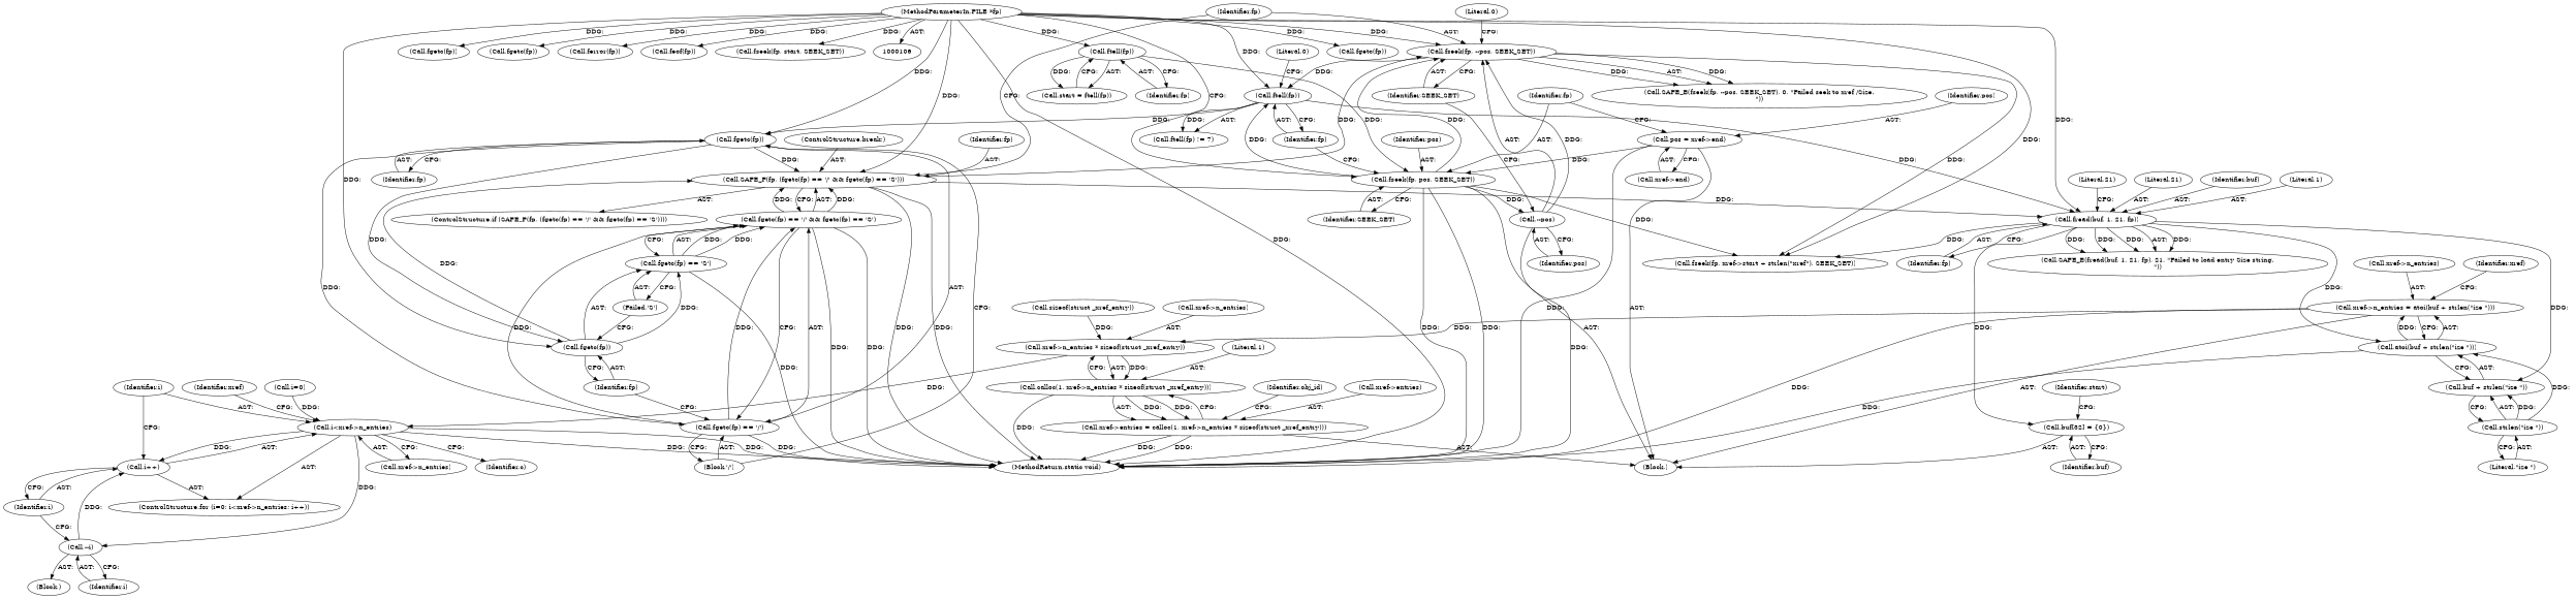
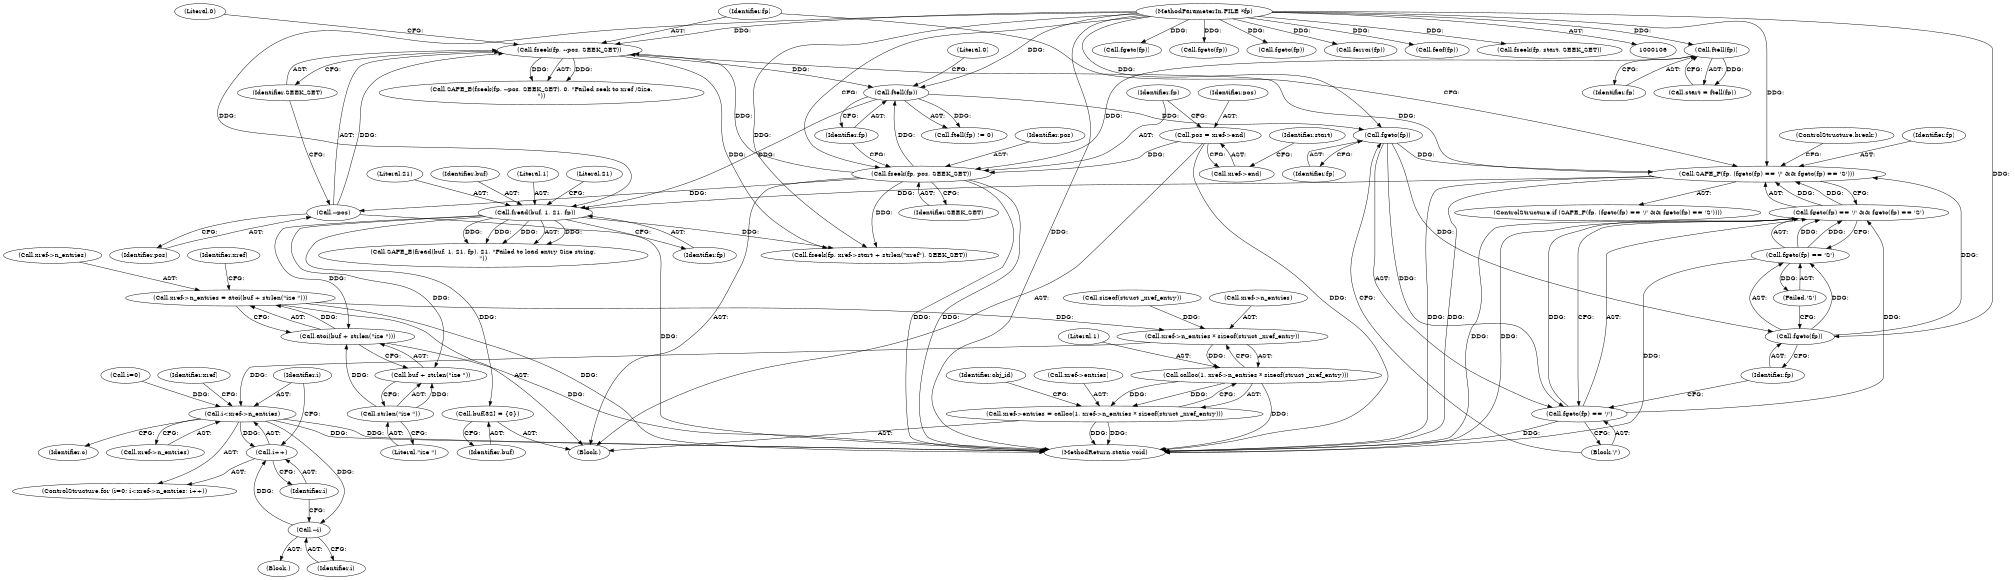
  digraph {
    n1 [label="(Call,xref->n_entries * sizeof(struct _xref_entry))"]
    n2 [label="(Call,calloc(1, xref->n_entries * sizeof(struct _xref_entry)))"]
    n3 [label="(Call,i<xref->n_entries)"]
    n4 [label="(MethodReturn,static void)"]
    n5 [label="(Call,xref->entries = calloc(1, xref->n_entries * sizeof(struct _xref_entry)))"]
    n6 [label="(Call,i++)"]
    n7 [label="(Call,--i)"]
    n8 [label="(ControlStructure,for (i=0; i<xref->n_entries; i++))"]
    n9 [label="(Call,xref->n_entries)"]
    n10 [label="(Identifier,c)"]
    n11 [label="(Call,sizeof(struct _xref_entry))"]
    n12 [label="(Call,xref->n_entries = atoi(buf + strlen(\"ize \")))"]
    n13 [label="(Call,atoi(buf + strlen(\"ize \")))"]
    n14 [label="(Block,)"]
    n15 [label="(Call,buf + strlen(\"ize \"))"]
    n16 [label="(Call,strlen(\"ize \"))"]
    n17 [label="(Call,fread(buf, 1, 21, fp))"]
    n18 [label="(Call,fseek(fp, xref->start + strlen(\"xref\"), SEEK_SET))"]
    n19 [label="(Call,SAFE_E(fread(buf, 1, 21, fp), 21, \"Failed to load entry Size string.\n\"))"]
    n20 [label="(Identifier,fp)"]
    n21 [label="(Call,buf[32] = {0})"]
    n22 [label="(Identifier,buf)"]
    n23 [label="(Call,SAFE_F(fp, (fgetc(fp) == '/' && fgetc(fp) == 'S')))"]
    n24 [label="(Call,fseek(fp, --pos, SEEK_SET))"]
    n25 [label="(Call,fgetc(fp) == '/' && fgetc(fp) == 'S')"]
    n26 [label="(ControlStructure,if (SAFE_F(fp, (fgetc(fp) == '/' && fgetc(fp) == 'S'))))"]
    n27 [label="(Call,ftell(fp))"]
    n28 [label="(Call,SAFE_E(fseek(fp, --pos, SEEK_SET), 0, \"Failed seek to xref /Size.\n\"))"]
    n29 [label="(Identifier,SEEK_SET)"]
    n30 [label="(Call,fgetc(fp) == '/')"]
    n31 [label="(Call,fgetc(fp) == 'S')"]
    n32 [label="(Call,fgetc(fp))"]
    n33 [label="(Call,fgetc(fp))"]
    n34 [label="(Identifier,fp)"]
    n35 [label="(Identifier,fp)"]
    n36 [label="(Block,'/')"]
-   n37 [label="(Call,ftell(fp) != 7)"]
+   n37 [label="(Call,ftell(fp) != 0)"]
    n38 [label="(Identifier,fp)"]
    n39 [label="(Call,fseek(fp, pos, SEEK_SET))"]
    n40 [label="(Call,--pos)"]
    n41 [label="(Identifier,SEEK_SET)"]
    n42 [label="(Identifier,pos)"]
    n43 [label="(Call,ftell(fp))"]
    n44 [label="(Identifier,fp)"]
    n45 [label="(Call,start = ftell(fp))"]
    n46 [label="(MethodParameterIn,FILE *fp)"]
    n47 [label="(Call,fgetc(fp))"]
    n48 [label="(Call,fgetc(fp))"]
    n49 [label="(Call,fgetc(fp))"]
    n50 [label="(Call,ferror(fp))"]
    n51 [label="(Call,feof(fp))"]
    n52 [label="(Call,fseek(fp, start, SEEK_SET))"]
    1000106
    n54 [label="(Call,pos = xref->end)"]
    n55 [label="(Call,xref->end)"]
    n56 [label="(Failed,'S')"]
    n57 [label="(Literal,\"ize \")"]
    n58 [label="(Identifier,i)"]
    n59 [label="(Block,)"]
    n60 [label="(Identifier,i)"]
    n61 [label="(Identifier,i)"]
    n62 [label="(Identifier,obj_id)"]
    n63 [label="(Literal,0)"]
    n64 [label="(ControlStructure,break;)"]
    n65 [label="(Call,xref->n_entries)"]
    n66 [label="(Literal,21)"]
    n67 [label="(Identifier,pos)"]
    n68 [label="(Literal,21)"]
    n69 [label="(Literal,1)"]
    n70 [label="(Identifier,fp)"]
    n71 [label="(Identifier,buf)"]
    n72 [label="(Identifier,fp)"]
    n73 [label="(Call,xref->entries)"]
    n74 [label="(Call,i=0)"]
    n75 [label="(Identifier,start)"]
    n76 [label="(Literal,0)"]
    n77 [label="(Literal,1)"]
    n78 [label="(Identifier,xref)"]
    n79 [label="(Identifier,fp)"]
    n80 [label="(Identifier,xref)"]
    n81 [label="(Identifier,pos)"]
    n82 [label="(Call,xref->n_entries)"]
    n1 -> n2 [label="AST: "]
    n1 -> n2 [label="DDG: "]
    n1 -> n3 [label="DDG: "]
    n2 -> n1 [label="CFG: "]
    n2 -> n4 [label="DDG: "]
    n2 -> n5 [label="AST: "]
    n2 -> n5 [label="DDG: "]
    n2 -> n5 [label="DDG: "]
    n3 -> n4 [label="DDG: "]
    n3 -> n4 [label="DDG: "]
    n3 -> n6 [label="DDG: "]
    n3 -> n7 [label="DDG: "]
    n3 -> n8 [label="AST: "]
    n3 -> n9 [label="CFG: "]
    n3 -> n10 [label="CFG: "]
    n5 -> n2 [label="CFG: "]
    n5 -> n4 [label="DDG: "]
    n5 -> n4 [label="DDG: "]
    n5 -> n14 [label="AST: "]
    n6 -> n3 [label="AST: "]
    n6 -> n8 [label="AST: "]
    n6 -> n58 [label="CFG: "]
    n7 -> n6 [label="DDG: "]
    n7 -> n59 [label="AST: "]
    n7 -> n60 [label="CFG: "]
    n9 -> n3 [label="AST: "]
    n11 -> n1 [label="DDG: "]
    n12 -> n1 [label="DDG: "]
    n12 -> n4 [label="DDG: "]
    n12 -> n13 [label="CFG: "]
    n12 -> n14 [label="AST: "]
    n13 -> n4 [label="DDG: "]
    n13 -> n12 [label="AST: "]
    n13 -> n12 [label="DDG: "]
    n13 -> n15 [label="CFG: "]
    n15 -> n13 [label="AST: "]
    n15 -> n16 [label="CFG: "]
    n16 -> n13 [label="DDG: "]
    n16 -> n15 [label="AST: "]
    n16 -> n15 [label="DDG: "]
    n16 -> n57 [label="CFG: "]
    n17 -> n13 [label="DDG: "]
    n17 -> n15 [label="DDG: "]
    n17 -> n18 [label="DDG: "]
    n17 -> n19 [label="AST: "]
    n17 -> n19 [label="DDG: "]
    n17 -> n19 [label="DDG: "]
    n17 -> n19 [label="DDG: "]
    n17 -> n19 [label="DDG: "]
    n17 -> n20 [label="CFG: "]
    n17 -> n21 [label="DDG: "]
    n20 -> n17 [label="AST: "]
    n21 -> n14 [label="AST: "]
    n21 -> n22 [label="CFG: "]
    n22 -> n21 [label="AST: "]
    n23 -> n4 [label="DDG: "]
    n23 -> n4 [label="DDG: "]
    n23 -> n17 [label="DDG: "]
    n23 -> n24 [label="DDG: "]
    n23 -> n25 [label="CFG: "]
    n23 -> n26 [label="AST: "]
    n24 -> n18 [label="DDG: "]
    n24 -> n27 [label="DDG: "]
    n24 -> n28 [label="AST: "]
    n24 -> n28 [label="DDG: "]
    n24 -> n28 [label="DDG: "]
    n24 -> n29 [label="CFG: "]
    n25 -> n4 [label="DDG: "]
    n25 -> n4 [label="DDG: "]
    n25 -> n23 [label="AST: "]
    n25 -> n23 [label="DDG: "]
    n25 -> n23 [label="DDG: "]
    n25 -> n30 [label="CFG: "]
    n25 -> n31 [label="CFG: "]
    n27 -> n17 [label="DDG: "]
    n27 -> n32 [label="DDG: "]
    n27 -> n37 [label="AST: "]
    n27 -> n37 [label="DDG: "]
    n27 -> n38 [label="CFG: "]
    n29 -> n24 [label="AST: "]
    n29 -> n40 [label="CFG: "]
    n30 -> n4 [label="DDG: "]
    n30 -> n25 [label="AST: "]
    n30 -> n25 [label="DDG: "]
    n30 -> n25 [label="DDG: "]
    n30 -> n36 [label="CFG: "]
    n31 -> n4 [label="DDG: "]
    n31 -> n25 [label="AST: "]
    n31 -> n25 [label="DDG: "]
    n31 -> n25 [label="DDG: "]
-   n31 -> n56 [label="CFG: "]
+   n31 -> n56 [label="DDG: "]
    n32 -> n23 [label="DDG: "]
    n32 -> n30 [label="AST: "]
    n32 -> n30 [label="DDG: "]
    n32 -> n33 [label="DDG: "]
    n32 -> n34 [label="CFG: "]
    n33 -> n23 [label="DDG: "]
    n33 -> n31 [label="AST: "]
    n33 -> n31 [label="DDG: "]
    n33 -> n35 [label="CFG: "]
    n34 -> n32 [label="AST: "]
    n35 -> n30 [label="CFG: "]
    n35 -> n33 [label="AST: "]
    n36 -> n30 [label="AST: "]
    n36 -> n32 [label="CFG: "]
    n38 -> n27 [label="AST: "]
    n38 -> n39 [label="CFG: "]
    n39 -> n4 [label="DDG: "]
    n39 -> n4 [label="DDG: "]
    n39 -> n14 [label="AST: "]
    n39 -> n18 [label="DDG: "]
    n39 -> n24 [label="DDG: "]
    n39 -> n27 [label="DDG: "]
    n39 -> n40 [label="DDG: "]
    n39 -> n41 [label="CFG: "]
    n40 -> n4 [label="DDG: "]
    n40 -> n24 [label="AST: "]
    n40 -> n24 [label="DDG: "]
    n40 -> n42 [label="CFG: "]
    n41 -> n39 [label="AST: "]
    n42 -> n40 [label="AST: "]
    n43 -> n39 [label="DDG: "]
    n43 -> n44 [label="CFG: "]
    n43 -> n45 [label="AST: "]
    n43 -> n45 [label="DDG: "]
    n44 -> n43 [label="AST: "]
    n45 -> n43 [label="CFG: "]
    n46 -> n4 [label="DDG: "]
    n46 -> n17 [label="DDG: "]
    n46 -> n18 [label="DDG: "]
    n46 -> n23 [label="DDG: "]
    n46 -> n24 [label="DDG: "]
    n46 -> n27 [label="DDG: "]
    n46 -> n32 [label="DDG: "]
    n46 -> n33 [label="DDG: "]
    n46 -> n39 [label="CFG: "]
    n46 -> n43 [label="DDG: "]
    n46 -> n47 [label="DDG: "]
    n46 -> n48 [label="DDG: "]
    n46 -> n49 [label="DDG: "]
    n46 -> n50 [label="DDG: "]
    n46 -> n51 [label="DDG: "]
    n46 -> n52 [label="DDG: "]
    n46 -> 1000106 [label="AST: "]
    n54 -> n4 [label="DDG: "]
    n54 -> n14 [label="AST: "]
    n54 -> n39 [label="DDG: "]
    n54 -> n55 [label="CFG: "]
    n55 -> n54 [label="AST: "]
    n56 -> n31 [label="AST: "]
    n56 -> n33 [label="CFG: "]
    n57 -> n16 [label="AST: "]
    n58 -> n6 [label="AST: "]
    n58 -> n7 [label="CFG: "]
    n60 -> n7 [label="AST: "]
    n61 -> n3 [label="AST: "]
    n61 -> n6 [label="CFG: "]
    n62 -> n5 [label="CFG: "]
    n63 -> n27 [label="CFG: "]
-   n64 -> n23 [label="AST: "]
+   n64 -> n23 [label="CFG: "]
    n65 -> n1 [label="AST: "]
    n66 -> n17 [label="CFG: "]
    n67 -> n54 [label="AST: "]
    n68 -> n17 [label="AST: "]
    n69 -> n2 [label="AST: "]
    n70 -> n23 [label="AST: "]
    n71 -> n17 [label="AST: "]
    n72 -> n39 [label="AST: "]
    n72 -> n54 [label="CFG: "]
    n73 -> n5 [label="AST: "]
    n74 -> n3 [label="DDG: "]
-   n75 -> n21 [label="CFG: "]
+   n75 -> n55 [label="CFG: "]
    n76 -> n24 [label="CFG: "]
    n77 -> n17 [label="AST: "]
    n78 -> n3 [label="CFG: "]
    n79 -> n23 [label="CFG: "]
    n79 -> n24 [label="AST: "]
    n80 -> n12 [label="CFG: "]
    n81 -> n39 [label="AST: "]
    n82 -> n12 [label="AST: "]
  }
